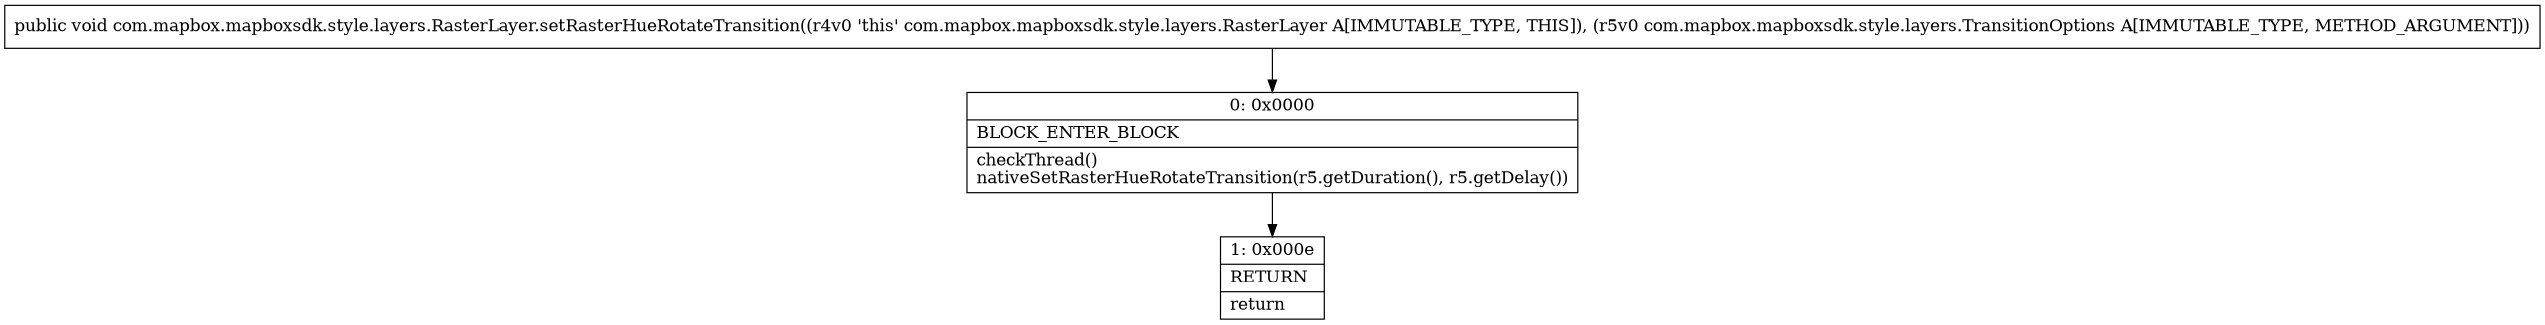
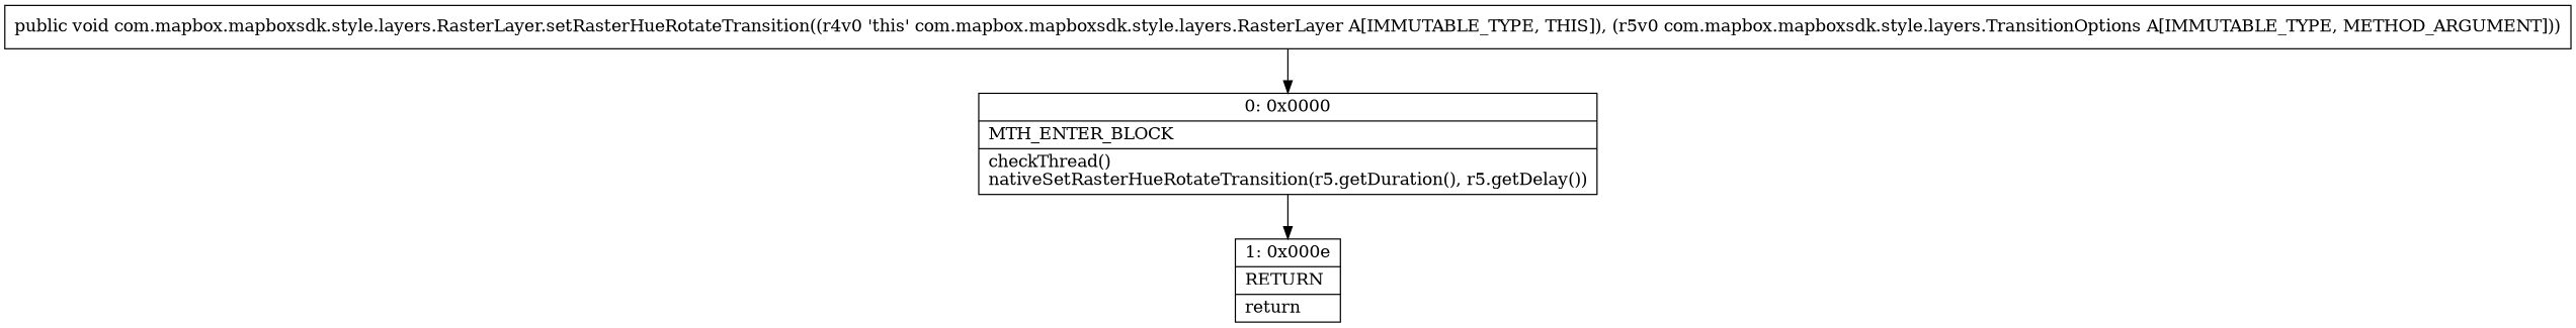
  digraph {
    node [shape=record]
-   n1 [label="{0\:\ 0x0000|BLOCK_ENTER_BLOCK\l|checkThread()\lnativeSetRasterHueRotateTransition(r5.getDuration(), r5.getDelay())\l}"]
+   n1 [label="{0\:\ 0x0000|MTH_ENTER_BLOCK\l|checkThread()\lnativeSetRasterHueRotateTransition(r5.getDuration(), r5.getDelay())\l}"]
    n2 [label="{1\:\ 0x000e|RETURN\l|return\l}"]
    n3 [label="{public void com.mapbox.mapboxsdk.style.layers.RasterLayer.setRasterHueRotateTransition((r4v0 'this' com.mapbox.mapboxsdk.style.layers.RasterLayer A[IMMUTABLE_TYPE, THIS]), (r5v0 com.mapbox.mapboxsdk.style.layers.TransitionOptions A[IMMUTABLE_TYPE, METHOD_ARGUMENT])) }"]
    n1 -> n2
    n3 -> n1
  }
